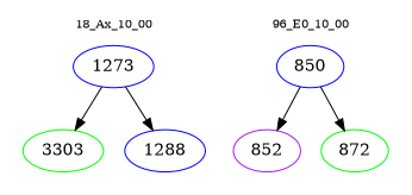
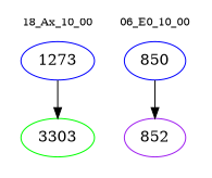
  digraph {
    node [color=blue]
    edge [color=black]
    n1 [label=1273]
    n2 [color=green label=3303]
-   n3 [label=1288]
    n4 [label=850]
    n5 [color=purple label=852]
-   n6 [color=green label=872]
    subgraph cluster_1 {
      color=white
      fontsize=10
      label="18_Ax_10_00"
      n1
      n2
-     n3
    }
    subgraph cluster_2 {
      color=white
      fontsize=10
-     label="96_E0_10_00"
+     label="06_E0_10_00"
      n4
      n5
-     n6
    }
    n1 -> n2
-   n1 -> n3
    n4 -> n5
-   n4 -> n6
  }
